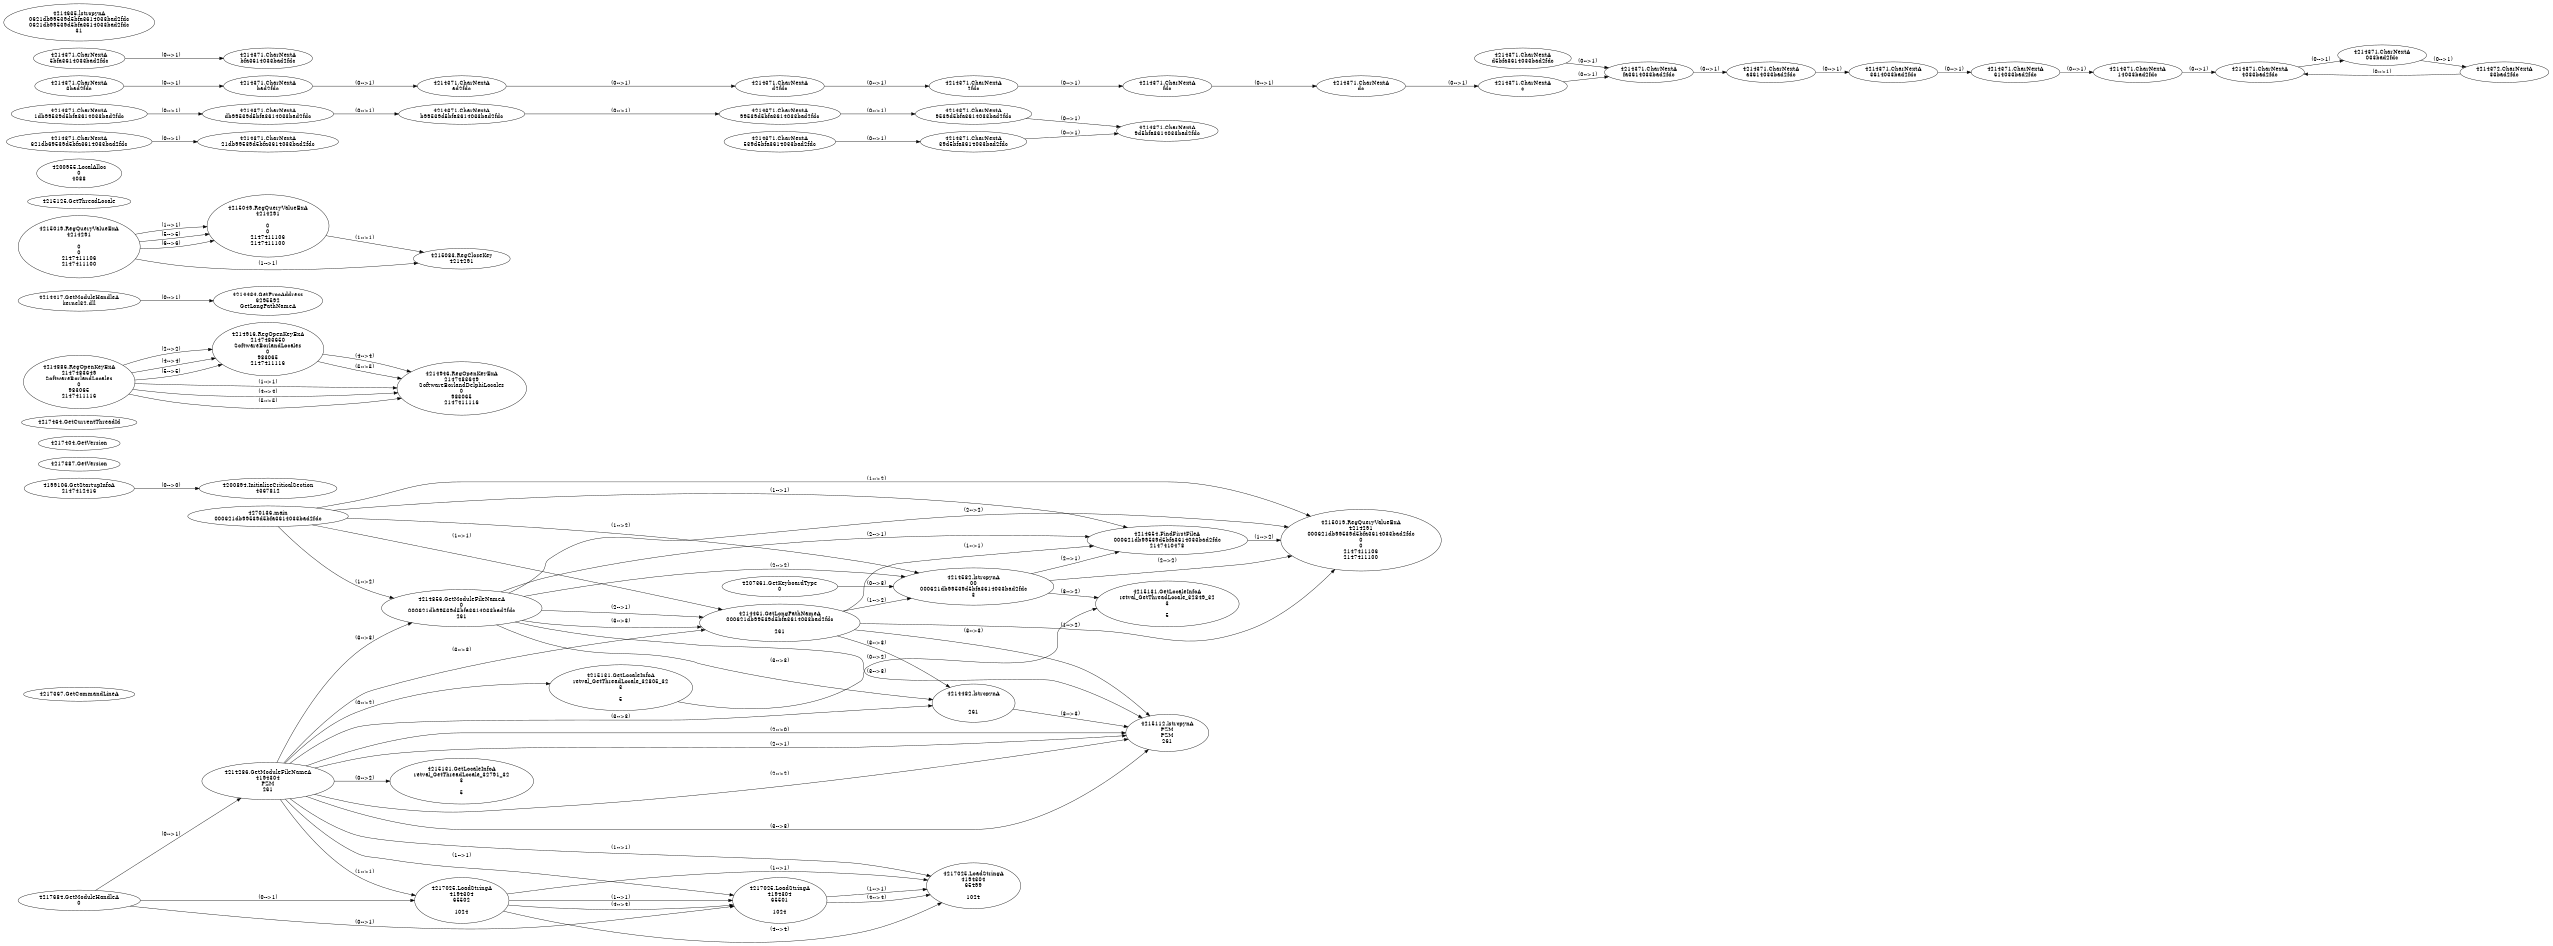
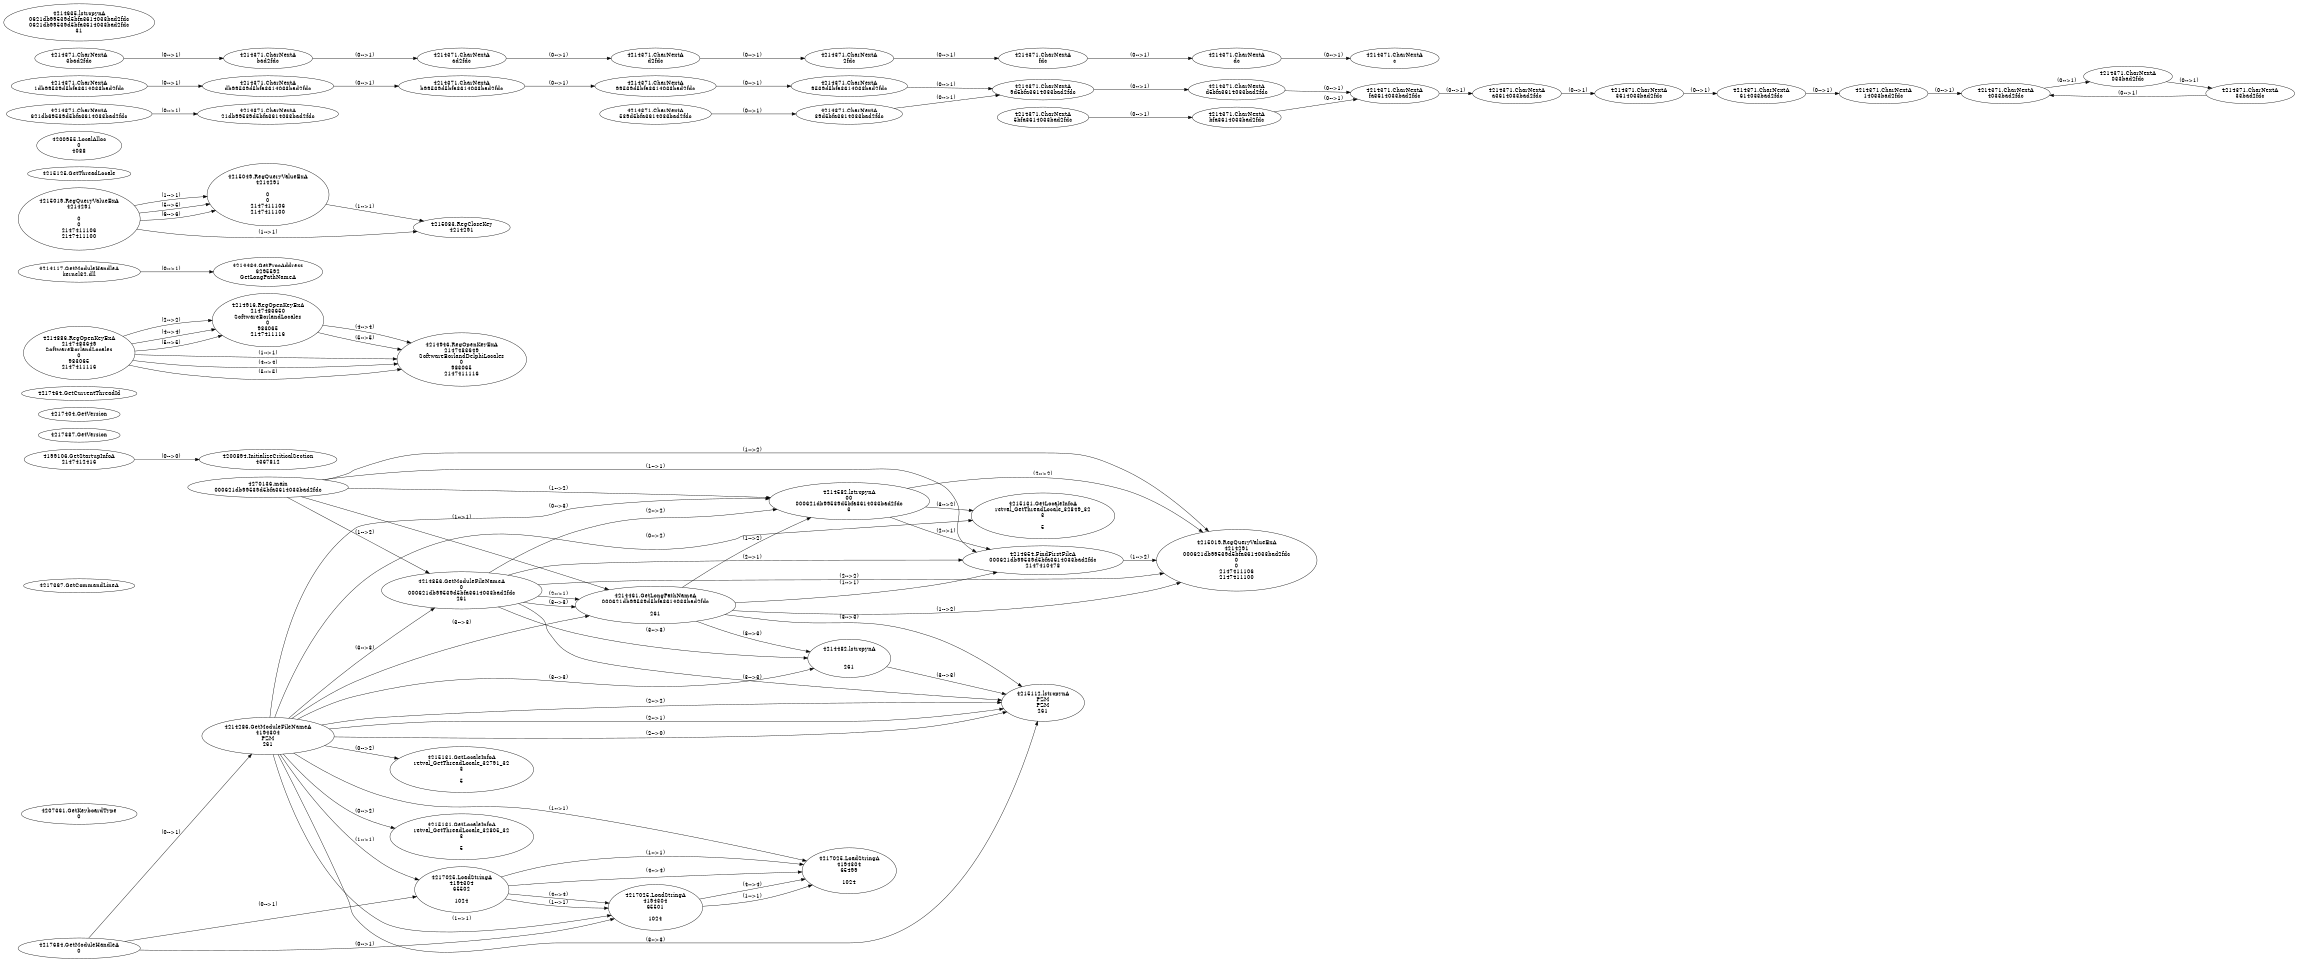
  digraph {
    rankdir=LR
    n1 [label="4270136.main\n000621db99539d5bfa3614033bad2fdc"]
    n2 [label="4214856.GetModuleFileNameA\n0\n000621db99539d5bfa3614033bad2fdc\n261"]
    n3 [label="4214461.GetLongPathNameA\n000621db99539d5bfa3614033bad2fdc\n\n261"]
    n4 [label="4214582.lstrcpynA\n00\n000621db99539d5bfa3614033bad2fdc\n3"]
    n5 [label="4214654.FindFirstFileA\n000621db99539d5bfa3614033bad2fdc\n2147410478"]
    n6 [label="4215019.RegQueryValueExA\n4214291\n000621db99539d5bfa3614033bad2fdc\n0\n0\n2147411106\n2147411100"]
    n7 [label="4214482.lstrcpynA\n\n\n261"]
    n8 [label="4215112.lstrcpynA\nPZM\nPZM\n261"]
    n9 [label="4215131.GetLocaleInfoA\nretval_GetThreadLocale_32849_32\n3\n\n5"]
    n10 [label="4217684.GetModuleHandleA\n0"]
    n11 [label="4214286.GetModuleFileNameA\n4194304\nPZM\n261"]
    n12 [label="4217025.LoadStringA\n4194304\n65502\n\n1024"]
    n13 [label="4217025.LoadStringA\n4194304\n65501\n\n1024"]
    n14 [label="4217025.LoadStringA\n4194304\n65499\n\n1024"]
    n15 [label="4215131.GetLocaleInfoA\nretval_GetThreadLocale_32791_32\n3\n\n5"]
    n16 [label="4215131.GetLocaleInfoA\nretval_GetThreadLocale_32805_32\n3\n\n5"]
    n17 [label="4207361.GetKeyboardType\n0"]
    n18 [label="4217367.GetCommandLineA\n"]
    n19 [label="4199106.GetStartupInfoA\n2147412416"]
    n20 [label="4200894.InitializeCriticalSection\n4367812"]
    n21 [label="4217387.GetVersion\n"]
    n22 [label="4217404.GetVersion\n"]
    n23 [label="4217464.GetCurrentThreadId\n"]
    n24 [label="4214886.RegOpenKeyExA\n2147483649\nSoftware\Borland\Locales\n0\n983065\n2147411116"]
    n25 [label="4214916.RegOpenKeyExA\n2147483650\nSoftware\Borland\Locales\n0\n983065\n2147411116"]
    n26 [label="4214946.RegOpenKeyExA\n2147483649\nSoftware\Borland\Delphi\Locales\n0\n983065\n2147411116"]
-   n27 [label="4214417.GetModuleHandleA\nkernel32.dll"]
+   n27 [label="4214117.GetModuleHandleA\nkernel32.dll"]
    n28 [label="4214434.GetProcAddress\n6295592\nGetLongPathNameA"]
    n29 [label="4215019.RegQueryValueExA\n4214291\n\n0\n0\n2147411106\n2147411100"]
    n30 [label="4215049.RegQueryValueExA\n4214291\n\n0\n0\n2147411106\n2147411100"]
    n31 [label="4215083.RegCloseKey\n4214291"]
    n32 [label="4215125.GetThreadLocale\n"]
    n33 [label="4200955.LocalAlloc\n0\n4088"]
    n34 [label="4214371.CharNextA\n621db69539d5bfa3614033bad2fdc"]
    n35 [label="4214371.CharNextA\n21db99539d5bfa3614033bad2fdc"]
    n36 [label="4214371.CharNextA\n1db99539d5bfa3614033bad2fdc"]
    n37 [label="4214371.CharNextA\ndb99539d5bfa3614033bad2fdc"]
    n38 [label="4214371.CharNextA\nb99539d5bfa3614033bad2fdc"]
    n39 [label="4214371.CharNextA\n99539d5bfa3614033bad2fdc"]
    n40 [label="4214371.CharNextA\n9539d5bfa3614033bad2fdc"]
    n41 [label="4214371.CharNextA\n9d5bfa3614033bad2fdc"]
    n42 [label="4214371.CharNextA\n539d5bfa3614033bad2fdc"]
    n43 [label="4214371.CharNextA\n39d5bfa3614033bad2fdc"]
    n44 [label="4214371.CharNextA\nd5bfa3614033bad2fdc"]
    n45 [label="4214371.CharNextA\nfa3614033bad2fdc"]
    n46 [label="4214371.CharNextA\n5bfa3614033bad2fdc"]
    n47 [label="4214371.CharNextA\nbfa3614033bad2fdc"]
    n48 [label="4214371.CharNextA\na3614033bad2fdc"]
    n49 [label="4214371.CharNextA\n3614033bad2fdc"]
    n50 [label="4214371.CharNextA\n614033bad2fdc"]
    n51 [label="4214371.CharNextA\n14033bad2fdc"]
    n52 [label="4214371.CharNextA\n4033bad2fdc"]
    n53 [label="4214371.CharNextA\n033bad2fdc"]
-   n54 [label="4214372.CharNextA\n33bad2fdc"]
+   n54 [label="4214371.CharNextA\n33bad2fdc"]
    n55 [label="4214371.CharNextA\n3bad2fdc"]
    n56 [label="4214371.CharNextA\nbad2fdc"]
    n57 [label="4214371.CharNextA\nad2fdc"]
    n58 [label="4214371.CharNextA\nd2fdc"]
    n59 [label="4214371.CharNextA\n2fdc"]
    n60 [label="4214371.CharNextA\nfdc"]
    n61 [label="4214371.CharNextA\ndc"]
    n62 [label="4214371.CharNextA\nc"]
    n63 [label="4214635.lstrcpynA\n0621db99539d5bfa3614033bad2fdc\n0621db99539d5bfa3614033bad2fdc\n31"]
    n1 -> n2 [label="(1-->2)"]
    n1 -> n3 [label="(1-->1)"]
    n1 -> n4 [label="(1-->2)"]
    n1 -> n5 [label="(1-->1)"]
    n1 -> n6 [label="(1-->2)"]
    n2 -> n3 [label="(2-->1)"]
    n2 -> n3 [label="(3-->3)"]
    n2 -> n4 [label="(2-->2)"]
    n2 -> n5 [label="(2-->1)"]
    n2 -> n6 [label="(2-->2)"]
    n2 -> n7 [label="(3-->3)"]
    n2 -> n8 [label="(3-->3)"]
    n3 -> n4 [label="(1-->2)"]
    n3 -> n5 [label="(1-->1)"]
    n3 -> n6 [label="(1-->2)"]
    n3 -> n7 [label="(3-->3)"]
    n3 -> n8 [label="(3-->3)"]
    n4 -> n5 [label="(2-->1)"]
    n4 -> n6 [label="(2-->2)"]
    n4 -> n9 [label="(3-->2)"]
    n5 -> n6 [label="(1-->2)"]
    n7 -> n8 [label="(3-->3)"]
    n10 -> n11 [label="(0-->1)"]
    n10 -> n12 [label="(0-->1)"]
    n10 -> n13 [label="(0-->1)"]
    n11 -> n2 [label="(3-->3)"]
    n11 -> n3 [label="(3-->3)"]
-   n17 -> n4 [label="(0-->3)"]
+   n11 -> n4 [label="(0-->3)"]
    n11 -> n7 [label="(3-->3)"]
    n11 -> n8 [label="(2-->1)"]
    n11 -> n8 [label="(2-->2)"]
    n11 -> n8 [label="(3-->3)"]
    n11 -> n8 [label="(2-->0)"]
-   n16 -> n9 [label="(0-->2)"]
+   n11 -> n9 [label="(0-->2)"]
    n11 -> n12 [label="(1-->1)"]
    n11 -> n13 [label="(1-->1)"]
    n11 -> n14 [label="(1-->1)"]
    n11 -> n15 [label="(0-->2)"]
    n11 -> n16 [label="(0-->2)"]
    n12 -> n13 [label="(1-->1)"]
    n12 -> n13 [label="(4-->4)"]
    n12 -> n14 [label="(1-->1)"]
    n12 -> n14 [label="(4-->4)"]
    n13 -> n14 [label="(1-->1)"]
    n13 -> n14 [label="(4-->4)"]
    n19 -> n20 [label="(0-->0)"]
    n24 -> n25 [label="(2-->2)"]
    n24 -> n25 [label="(4-->4)"]
    n24 -> n25 [label="(5-->5)"]
    n24 -> n26 [label="(1-->1)"]
    n24 -> n26 [label="(4-->4)"]
    n24 -> n26 [label="(5-->5)"]
    n25 -> n26 [label="(4-->4)"]
    n25 -> n26 [label="(5-->5)"]
    n27 -> n28 [label="(0-->1)"]
    n29 -> n30 [label="(1-->1)"]
    n29 -> n30 [label="(5-->5)"]
    n29 -> n30 [label="(6-->6)"]
    n29 -> n31 [label="(1-->1)"]
    n30 -> n31 [label="(1-->1)"]
    n34 -> n35 [label="(0-->1)"]
    n36 -> n37 [label="(0-->1)"]
    n37 -> n38 [label="(0-->1)"]
    n38 -> n39 [label="(0-->1)"]
    n39 -> n40 [label="(0-->1)"]
    n40 -> n41 [label="(0-->1)"]
+   n41 -> n44 [label="(0-->1)"]
    n42 -> n43 [label="(0-->1)"]
    n43 -> n41 [label="(0-->1)"]
    n44 -> n45 [label="(0-->1)"]
    n45 -> n48 [label="(0-->1)"]
    n46 -> n47 [label="(0-->1)"]
-   n62 -> n45 [label="(0-->1)"]
+   n47 -> n45 [label="(0-->1)"]
    n48 -> n49 [label="(0-->1)"]
    n49 -> n50 [label="(0-->1)"]
    n50 -> n51 [label="(0-->1)"]
    n51 -> n52 [label="(0-->1)"]
    n52 -> n53 [label="(0-->1)"]
    n53 -> n54 [label="(0-->1)"]
    n54 -> n52 [label="(0-->1)"]
    n55 -> n56 [label="(0-->1)"]
    n56 -> n57 [label="(0-->1)"]
    n57 -> n58 [label="(0-->1)"]
    n58 -> n59 [label="(0-->1)"]
    n59 -> n60 [label="(0-->1)"]
    n60 -> n61 [label="(0-->1)"]
    n61 -> n62 [label="(0-->1)"]
  }
